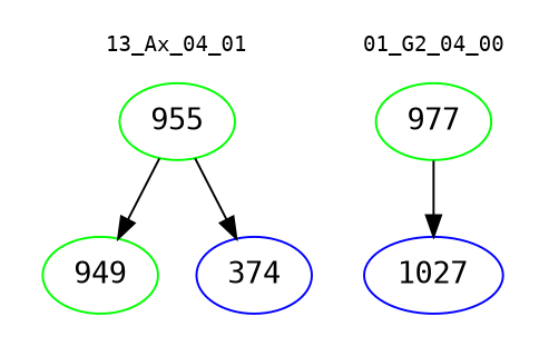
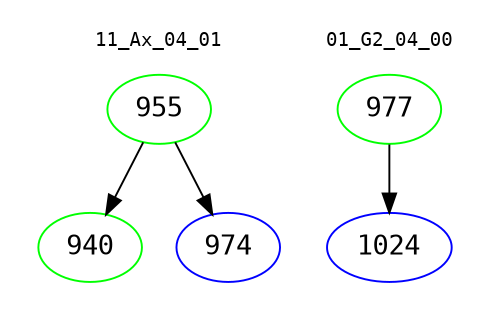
  digraph {
    fontname="DejaVu Sans Mono"
    node [color=green fontname="DejaVu Sans Mono"]
    edge [color=black fontname="DejaVu Sans Mono"]
    n1 [label=955]
-   n2 [label=949]
-   n3 [color=blue label=374]
+   n2 [label=940]
+   n3 [color=blue label=974]
    n4 [label=977]
-   n5 [color=blue label=1027]
+   n5 [color=blue label=1024]
    subgraph cluster_1 {
      color=white
      fontsize=10
-     label="13_Ax_04_01"
+     label="11_Ax_04_01"
      n1
      n2
      n3
    }
    subgraph cluster_2 {
      color=white
      fontsize=10
      label="01_G2_04_00"
      n4
      n5
    }
    n1 -> n2
    n1 -> n3
    n4 -> n5
  }
